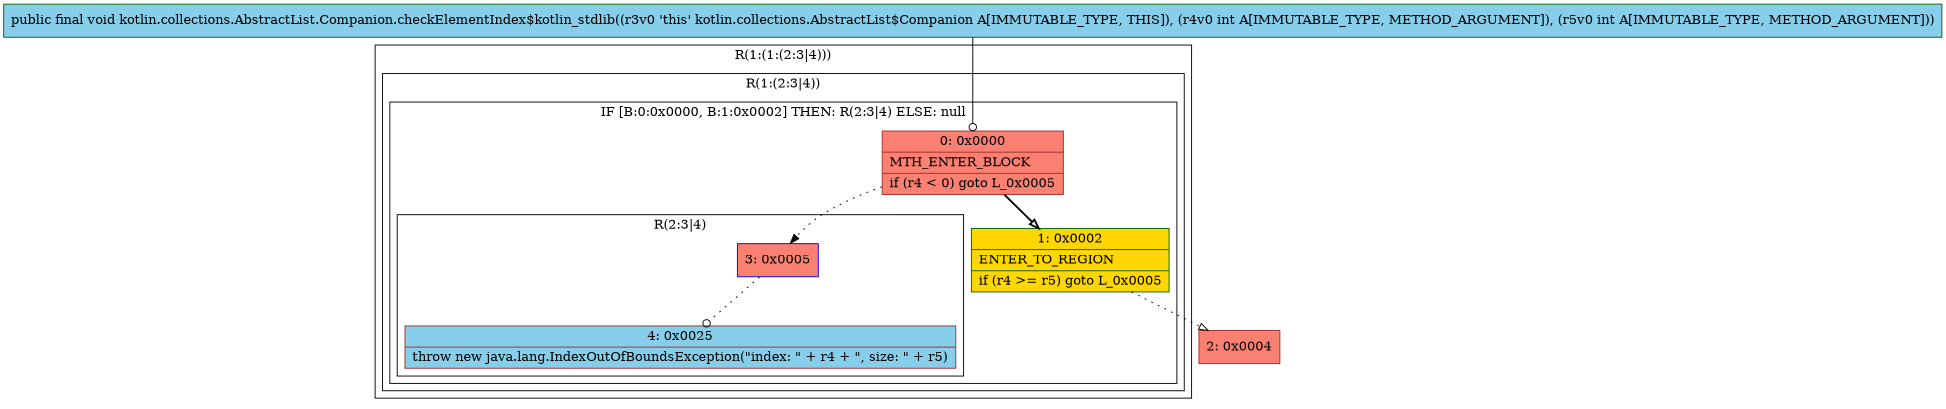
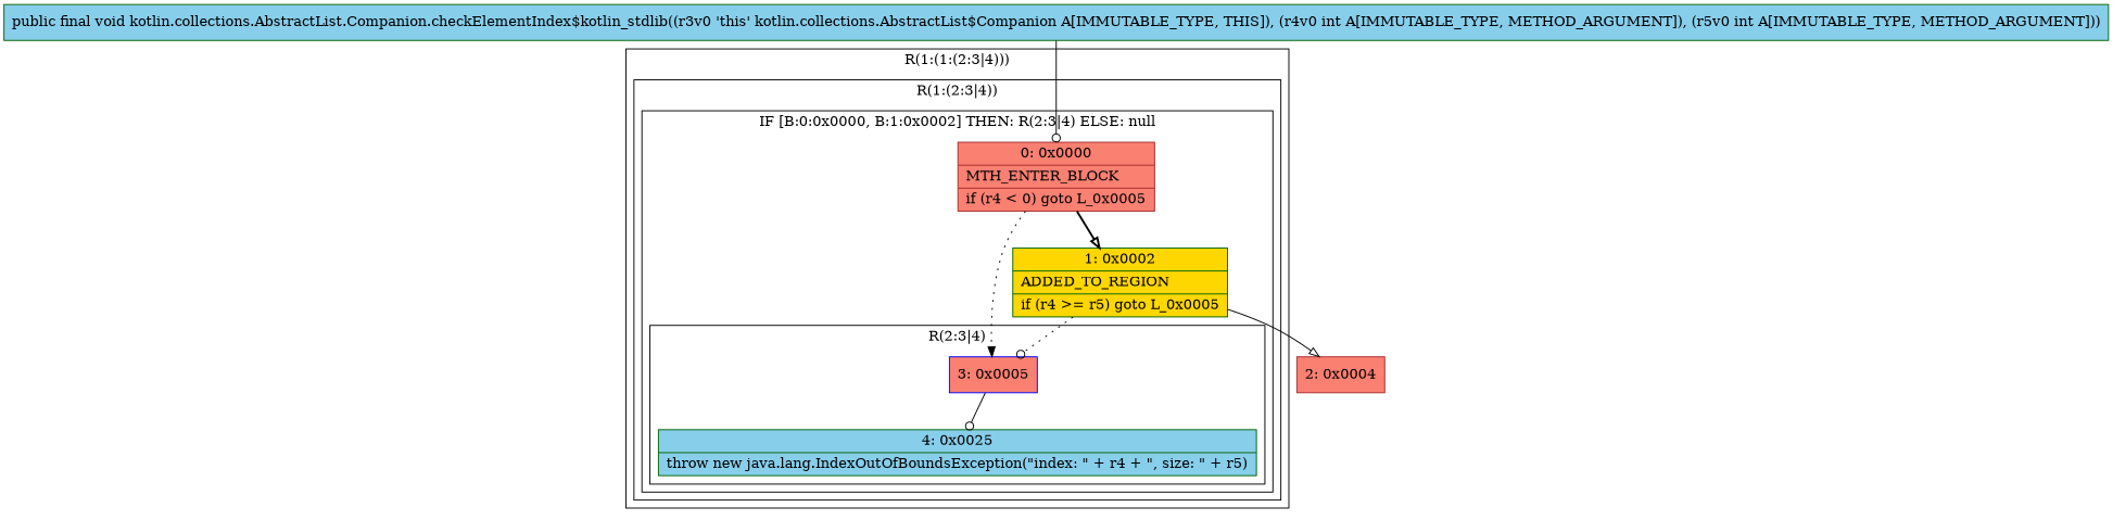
  digraph {
    node [color=darkgreen fillcolor=salmon shape=record style=filled]
    edge [arrowhead=odot style=dotted]
    n1 [color=blue label="{3\:\ 0x0005}"]
-   n2 [color=brown fillcolor=skyblue label="{4\:\ 0x0025|throw new java.lang.IndexOutOfBoundsException(\"index: \" + r4 + \", size: \" + r5)\l}"]
+   n2 [fillcolor=skyblue label="{4\:\ 0x0025|throw new java.lang.IndexOutOfBoundsException(\"index: \" + r4 + \", size: \" + r5)\l}"]
    n3 [color=brown label="{0\:\ 0x0000|MTH_ENTER_BLOCK\l|if (r4 \< 0) goto L_0x0005\l}"]
-   n4 [fillcolor=gold label="{1\:\ 0x0002|ENTER_TO_REGION\l|if (r4 \>= r5) goto L_0x0005\l}"]
+   n4 [fillcolor=gold label="{1\:\ 0x0002|ADDED_TO_REGION\l|if (r4 \>= r5) goto L_0x0005\l}"]
    n5 [color=brown label="{2\:\ 0x0004}"]
    n6 [fillcolor=skyblue label="{public final void kotlin.collections.AbstractList.Companion.checkElementIndex$kotlin_stdlib((r3v0 'this' kotlin.collections.AbstractList$Companion A[IMMUTABLE_TYPE, THIS]), (r4v0 int A[IMMUTABLE_TYPE, METHOD_ARGUMENT]), (r5v0 int A[IMMUTABLE_TYPE, METHOD_ARGUMENT])) }"]
    subgraph cluster_1 {
      label="R(1:(1:(2:3|4)))"
      subgraph cluster_2 {
        label="R(1:(2:3|4))"
        subgraph cluster_3 {
          label="IF [B:0:0x0000, B:1:0x0002] THEN: R(2:3|4) ELSE: null"
          n3
          n4
          subgraph cluster_4 {
            label="R(2:3|4)"
            n1
            n2
          }
        }
      }
    }
-   n1 -> n2
+   n1 -> n2 [style=solid]
    n3 -> n1 [arrowhead=normal]
    n3 -> n4 [arrowhead=onormal style=bold]
-   n4 -> n5 [arrowhead=onormal]
+   n4 -> n1
+   n4 -> n5 [arrowhead=onormal style=solid]
    n6 -> n3 [style=solid]
  }
